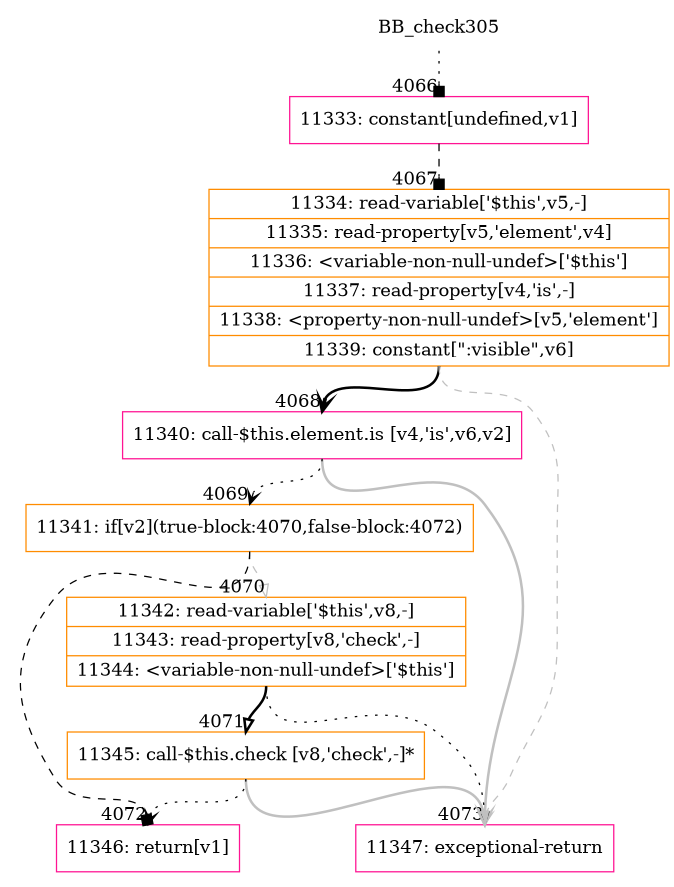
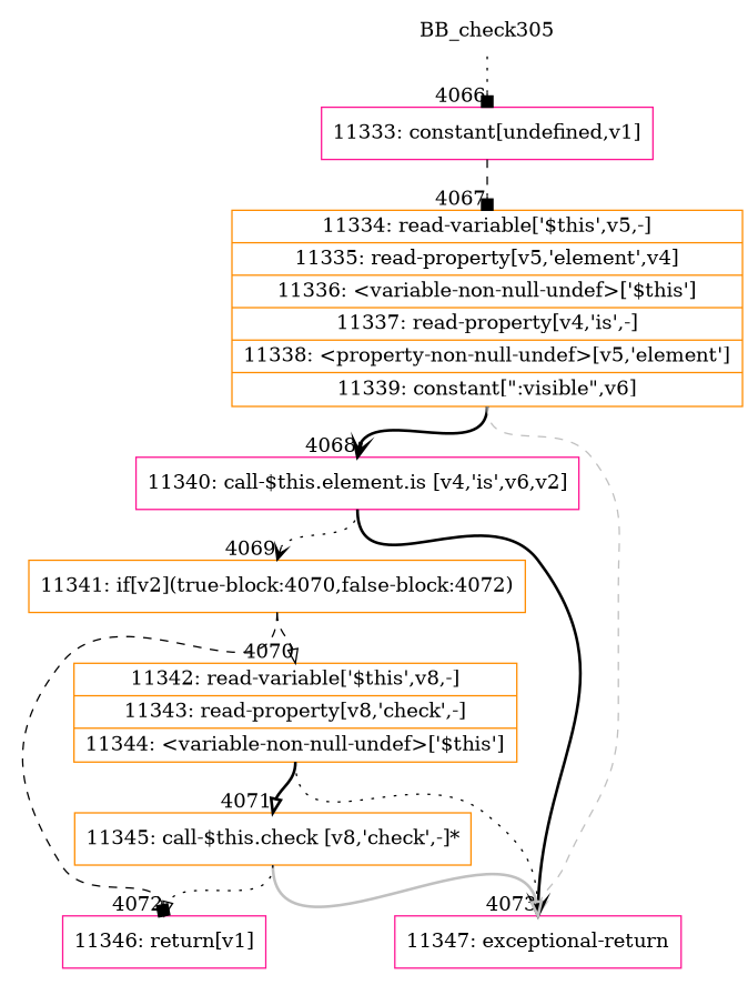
  digraph {
    rankdir=TD
    node [color=darkorange shape=record]
    edge [arrowhead=vee headport=n style=dotted tailport=s]
    n1 [label=BB_check305 shape=none]
    n2 [color=deeppink label="{11333: constant[undefined,v1]}"]
    n3 [label="{11334: read-variable['$this',v5,-]|11335: read-property[v5,'element',v4]|11336: \<variable-non-null-undef\>['$this']|11337: read-property[v4,'is',-]|11338: \<property-non-null-undef\>[v5,'element']|11339: constant[\":visible\",v6]}"]
    n4 [color=deeppink label="{11340: call-$this.element.is [v4,'is',v6,v2]}"]
    n5 [color=deeppink label="{11347: exceptional-return}"]
    n6 [label="{11341: if[v2](true-block:4070,false-block:4072)}"]
    n7 [label="{11342: read-variable['$this',v8,-]|11343: read-property[v8,'check',-]|11344: \<variable-non-null-undef\>['$this']}"]
    n8 [color=deeppink label="{11346: return[v1]}"]
    n9 [label="{11345: call-$this.check [v8,'check',-]*}"]
    n1 -> n2 [arrowhead=box headlabel="    4066"]
    n2 -> n3 [arrowhead=box headlabel="      4067" style=dashed]
    n3 -> n4 [headlabel="      4068" style=bold]
    n3 -> n5 [color=gray headlabel="      4073" style=dashed]
-   n4 -> n5 [color=gray style=bold]
+   n4 -> n5 [color=black style=bold]
    n4 -> n6 [headlabel="      4069"]
-   n6 -> n7 [arrowhead=onormal headlabel="      4070" style=dashed color=gray]
+   n6 -> n7 [arrowhead=onormal headlabel="      4070" style=dashed]
    n6 -> n8 [arrowhead=box headlabel="      4072" style=dashed]
    n7 -> n5 [arrowhead=onormal color=black]
    n7 -> n9 [arrowhead=onormal headlabel="      4071" style=bold]
    n9 -> n5 [arrowhead=onormal color=gray style=bold]
-   n9 -> n8
+   n9 -> n8 [arrowhead=onormal]
  }
